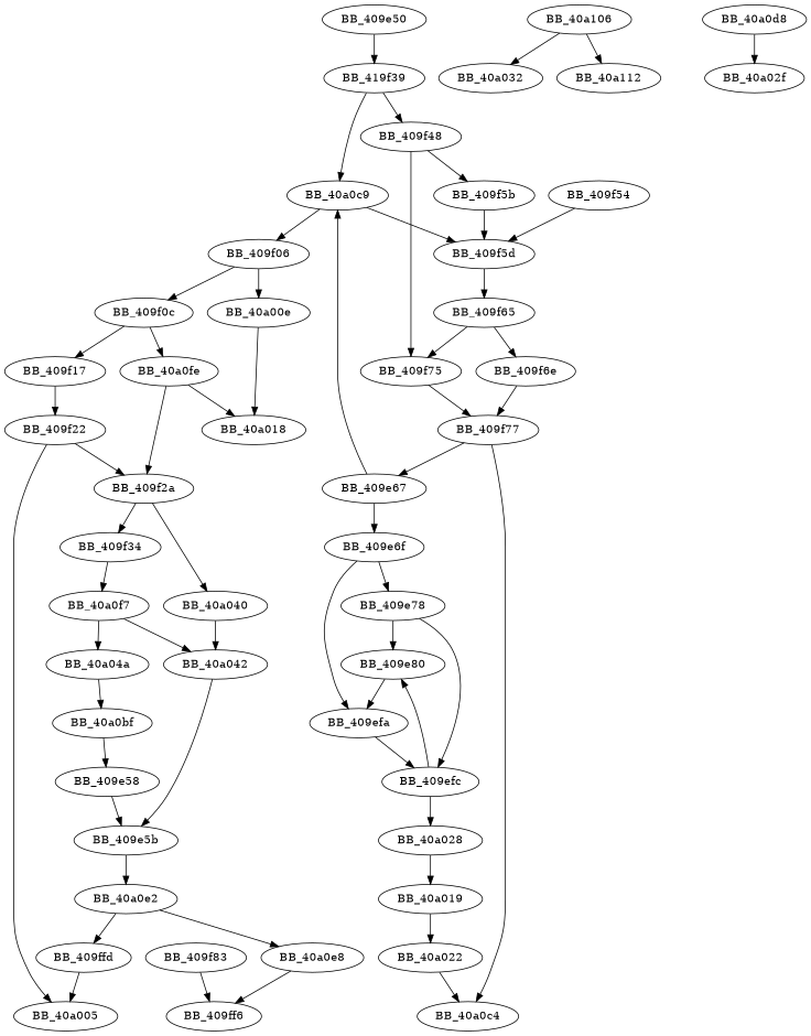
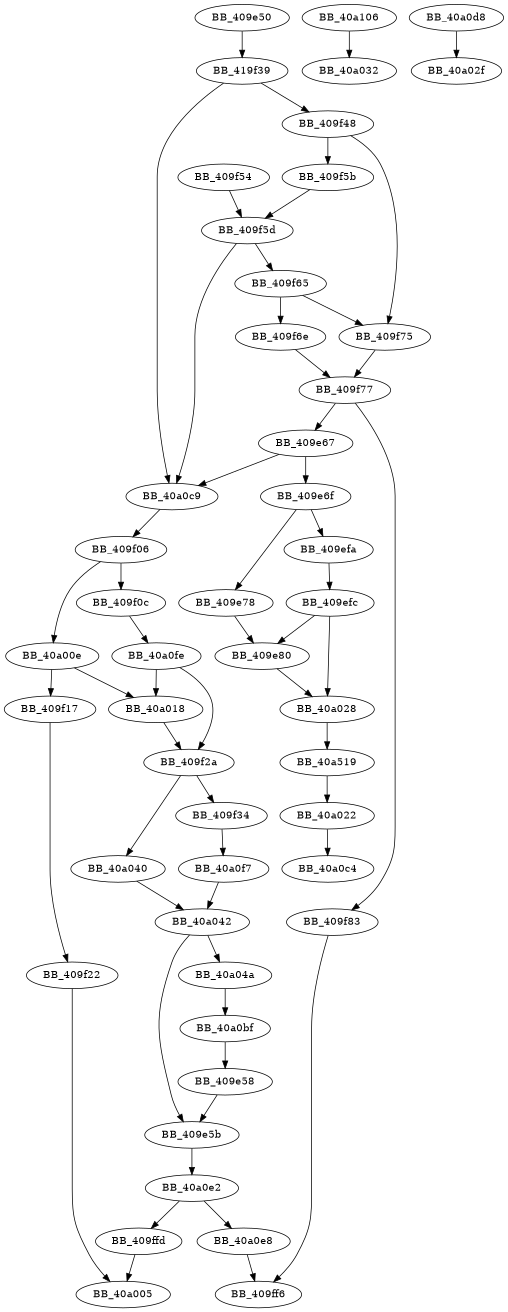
  digraph {
    n1 [label=BB_419f39]
    BB_409e50
    BB_40a0c9
    BB_409f48
    BB_409f06
    BB_409f5b
    BB_409f75
    BB_409e58
    BB_409e5b
    BB_40a0e2
    BB_409ffd
    BB_40a0e8
    BB_40a005
    BB_409ff6
    BB_409e67
    BB_409e6f
    BB_409e78
    BB_409efa
    BB_409e80
    BB_409efc
    BB_409f0c
    BB_40a00e
    BB_40a028
-   BB_40a019
+   BB_40a019 [label=BB_40a519]
    BB_40a022
    BB_409f17
    BB_40a0fe
    BB_40a018
    BB_409f22
    BB_409f2a
    BB_409f34
    BB_40a040
    BB_40a106
    BB_40a032
-   BB_40a112
    BB_40a0f7
    BB_40a042
    BB_40a04a
    BB_409f54
    BB_409f5d
    BB_409f65
    BB_409f6e
    BB_409f77
    BB_409f83
    BB_40a0c4
    BB_40a0bf
    BB_40a0d8
    BB_40a02f
    n1 -> BB_40a0c9
    n1 -> BB_409f48
    BB_409e50 -> n1
    BB_40a0c9 -> BB_409f06
    BB_409f48 -> BB_409f5b
    BB_409f48 -> BB_409f75
    BB_409f06 -> BB_409f0c
    BB_409f06 -> BB_40a00e
    BB_409f5b -> BB_409f5d
    BB_409f75 -> BB_409f77
    BB_409e58 -> BB_409e5b
    BB_409e5b -> BB_40a0e2
    BB_40a0e2 -> BB_409ffd
    BB_40a0e2 -> BB_40a0e8
    BB_409ffd -> BB_40a005
    BB_40a0e8 -> BB_409ff6
    BB_409e67 -> BB_40a0c9
    BB_409e67 -> BB_409e6f
    BB_409e6f -> BB_409e78
    BB_409e6f -> BB_409efa
    BB_409e78 -> BB_409e80
-   BB_409e78 -> BB_409efc
    BB_409efa -> BB_409efc
-   BB_409e80 -> BB_409efa
+   BB_409e80 -> BB_40a028
    BB_409efc -> BB_409e80
    BB_409efc -> BB_40a028
-   BB_409f0c -> BB_409f17
+   BB_40a00e -> BB_409f17
    BB_409f0c -> BB_40a0fe
    BB_40a00e -> BB_40a018
    BB_40a028 -> BB_40a019
    BB_40a019 -> BB_40a022
    BB_40a022 -> BB_40a0c4
    BB_409f17 -> BB_409f22
    BB_40a0fe -> BB_40a018
    BB_40a0fe -> BB_409f2a
    BB_409f22 -> BB_40a005
-   BB_409f22 -> BB_409f2a
+   BB_40a018 -> BB_409f2a
    BB_409f2a -> BB_409f34
    BB_409f2a -> BB_40a040
    BB_409f34 -> BB_40a0f7
    BB_40a040 -> BB_40a042
    BB_40a106 -> BB_40a032
-   BB_40a106 -> BB_40a112
    BB_40a0f7 -> BB_40a042
    BB_40a042 -> BB_409e5b
-   BB_40a0f7 -> BB_40a04a
+   BB_40a042 -> BB_40a04a
    BB_40a04a -> BB_40a0bf
    BB_409f54 -> BB_409f5d
-   BB_40a0c9 -> BB_409f5d
+   BB_409f5d -> BB_40a0c9
    BB_409f5d -> BB_409f65
    BB_409f65 -> BB_409f75
    BB_409f65 -> BB_409f6e
    BB_409f6e -> BB_409f77
    BB_409f77 -> BB_409e67
-   BB_409f77 -> BB_40a0c4
+   BB_409f77 -> BB_409f83
    BB_409f83 -> BB_409ff6
    BB_40a0bf -> BB_409e58
    BB_40a0d8 -> BB_40a02f
  }
